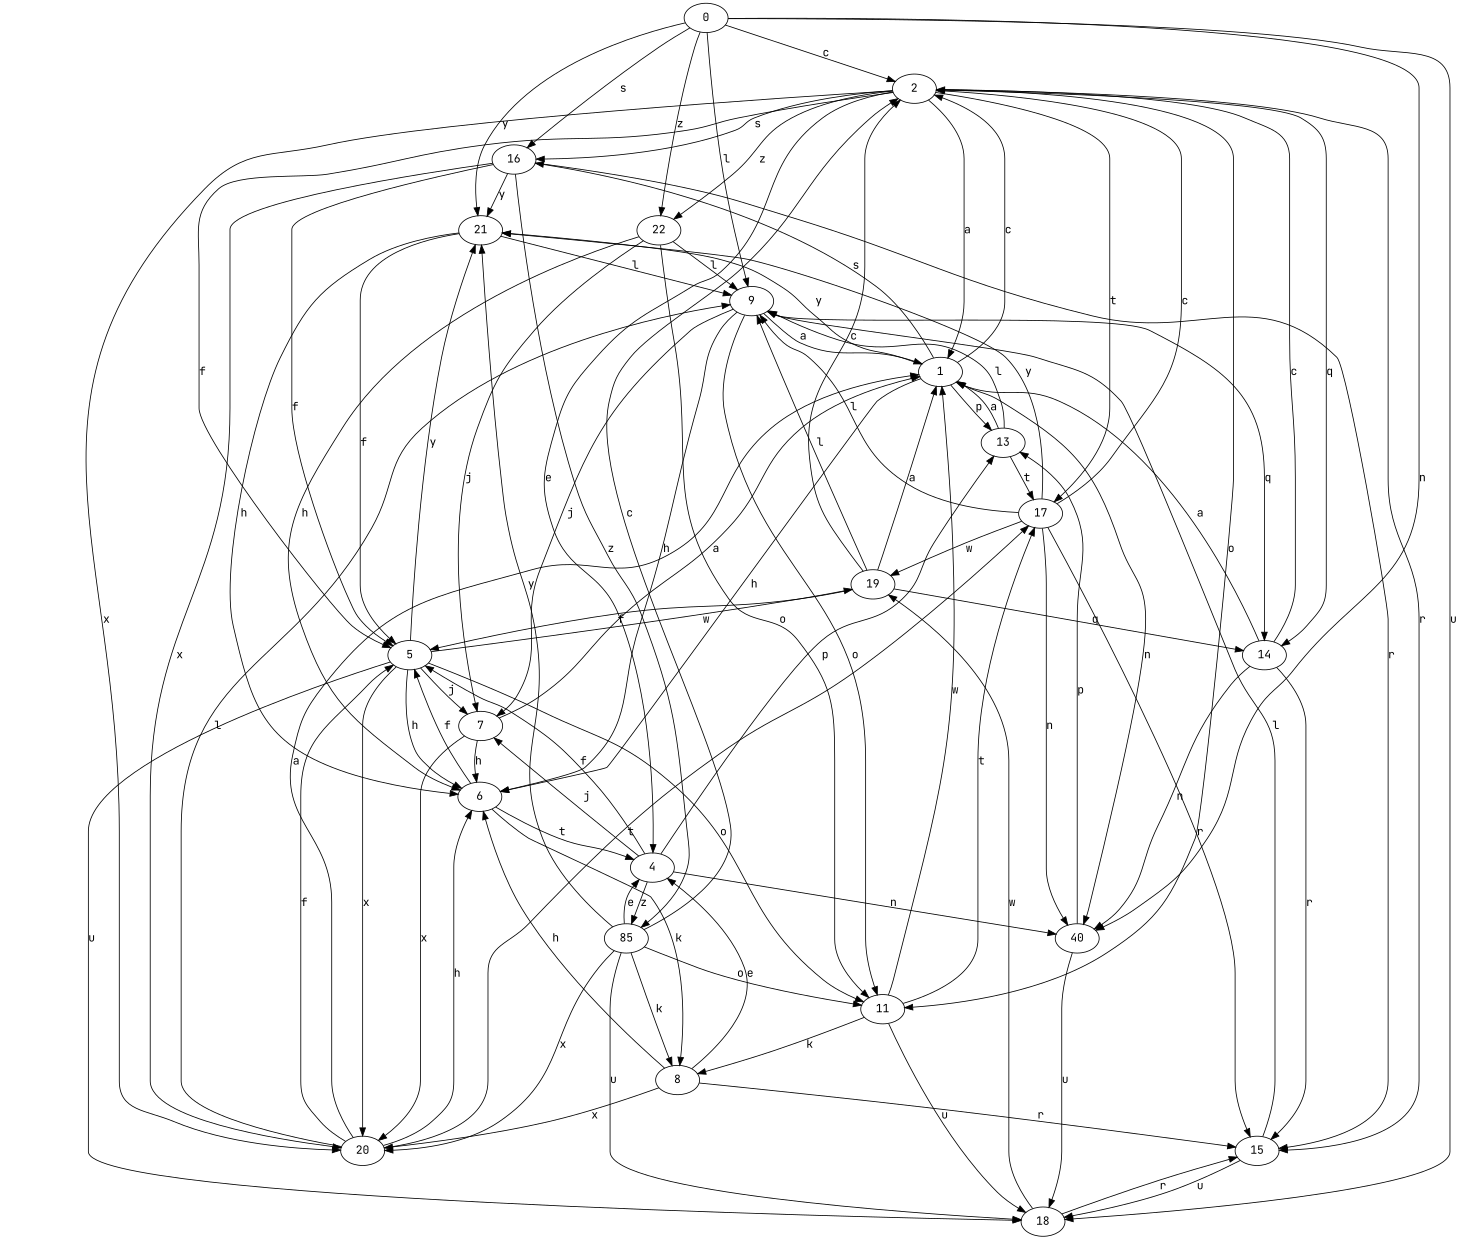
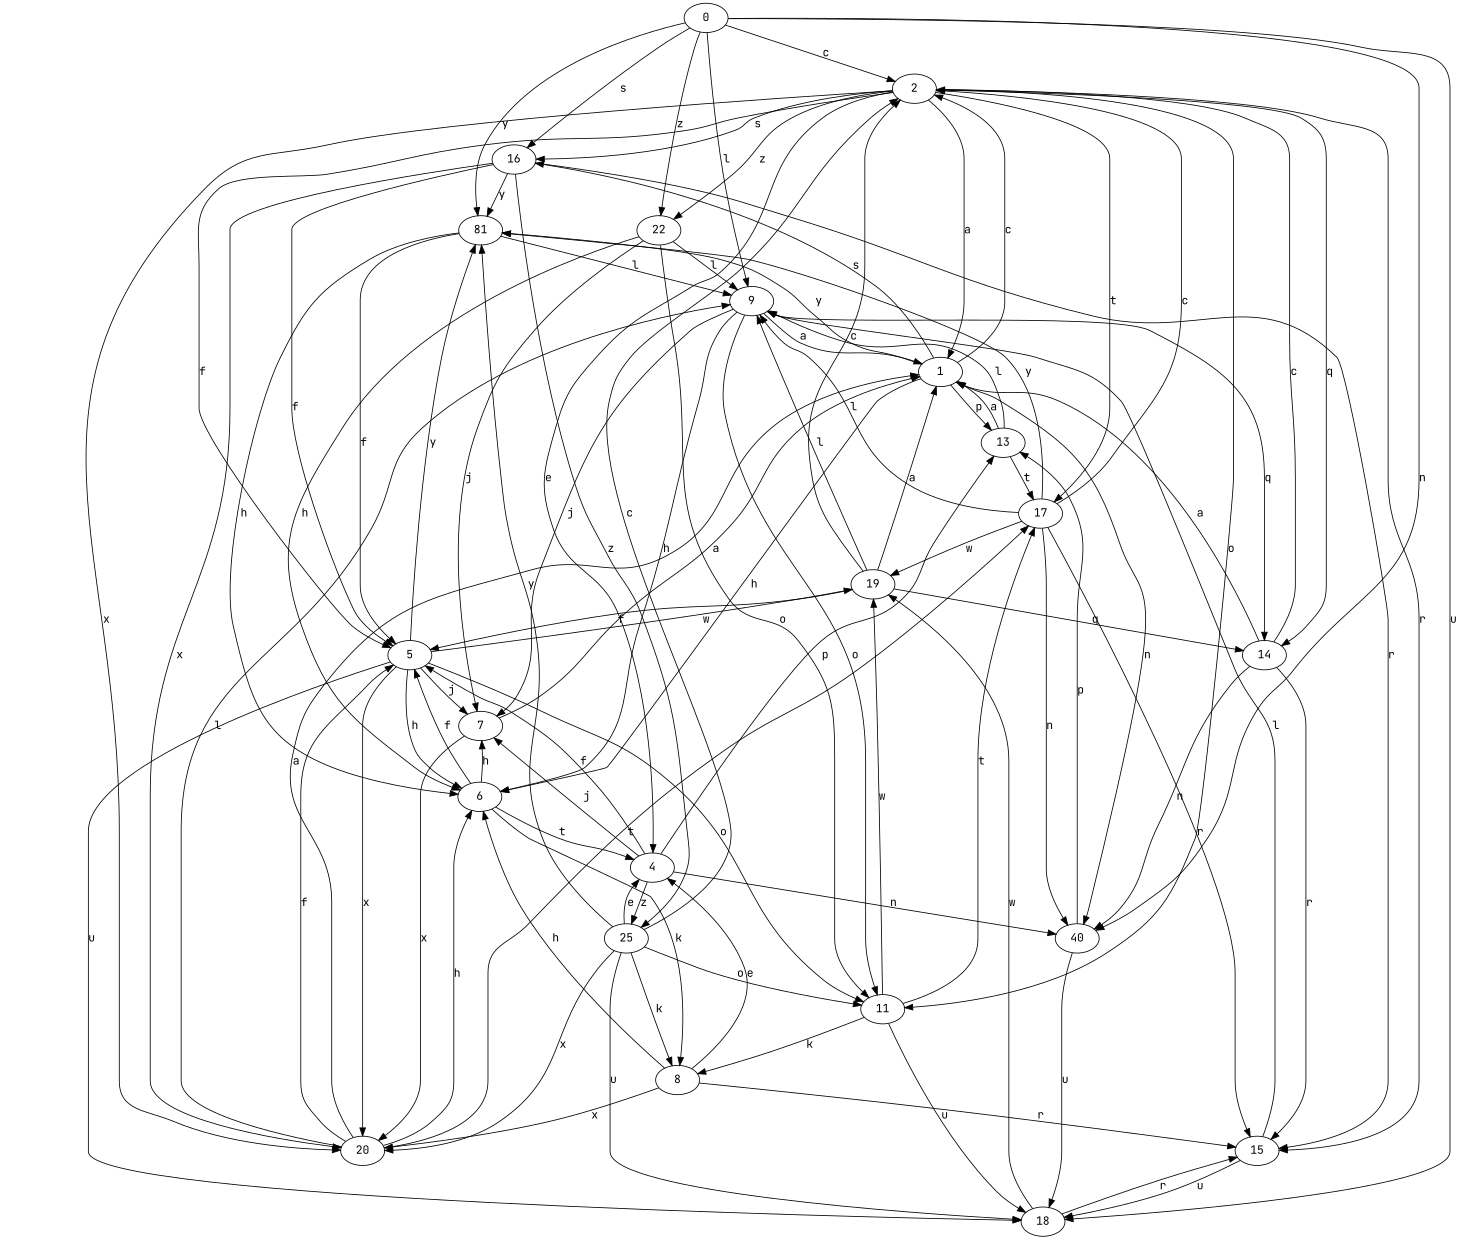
  strict digraph {
    fontname="JetBrains Mono"
    node [fontname="JetBrains Mono"]
    edge [fontname="JetBrains Mono"]
    0
    2
    9
    n4 [label=40]
    16
    18
-   21
+   21 [label=81]
    22
    1
    4
    5
    11
    14
    15
    17
    20
    6
    7
    13
-   25 [label=85]
+   25
    19
    8
    0 -> 2 [label=c]
    0 -> 9 [label=l]
    0 -> n4 [label=n]
    0 -> 16 [label=s]
    0 -> 18 [label=u]
    0 -> 21 [label=y]
    0 -> 22 [label=z]
    2 -> 16 [label=s]
    2 -> 22 [label=z]
    2 -> 1 [label=a]
    2 -> 4 [label=e]
    2 -> 5 [label=f]
    2 -> 11 [label=o]
    2 -> 14 [label=q]
    2 -> 15 [label=r]
    2 -> 17 [label=t]
    2 -> 20 [label=x]
    9 -> 1 [label=a]
    9 -> 11 [label=o]
    9 -> 14 [label=q]
    9 -> 6 [label=h]
    9 -> 7 [label=j]
    n4 -> 18 [label=u]
    n4 -> 13 [label=p]
    16 -> 21 [label=y]
    16 -> 5 [label=f]
    16 -> 15 [label=r]
    16 -> 20 [label=x]
    16 -> 25 [label=z]
    18 -> 15 [label=r]
    18 -> 19 [label=w]
    21 -> 9 [label=l]
    21 -> 5 [label=f]
    21 -> 6 [label=h]
    22 -> 9 [label=l]
    22 -> 11 [label=o]
    22 -> 6 [label=h]
    22 -> 7 [label=j]
    1 -> 2 [label=c]
    1 -> n4 [label=n]
    1 -> 16 [label=s]
    1 -> 21 [label=y]
    1 -> 6 [label=h]
    1 -> 13 [label=p]
    4 -> n4 [label=n]
    4 -> 5 [label=f]
    4 -> 7 [label=j]
    4 -> 13 [label=p]
    4 -> 25 [label=z]
    5 -> 18 [label=u]
    5 -> 21 [label=y]
    5 -> 11 [label=o]
    5 -> 20 [label=x]
    5 -> 6 [label=h]
    5 -> 7 [label=j]
    5 -> 19 [label=w]
    11 -> 18 [label=u]
    11 -> 17 [label=t]
-   11 -> 1 [label=w]
+   11 -> 19 [label=w]
    11 -> 8 [label=k]
    14 -> 2 [label=c]
    14 -> n4 [label=n]
    14 -> 1 [label=a]
    14 -> 15 [label=r]
    15 -> 9 [label=l]
    15 -> 18 [label=u]
    17 -> 2 [label=c]
    17 -> 9 [label=l]
    17 -> n4 [label=n]
    17 -> 21 [label=y]
    17 -> 15 [label=r]
    17 -> 19 [label=w]
    20 -> 9 [label=l]
    20 -> 1 [label=a]
    20 -> 5 [label=f]
    20 -> 17 [label=t]
    20 -> 6 [label=h]
    6 -> 4 [label=t]
    6 -> 5 [label=f]
    6 -> 8 [label=k]
    7 -> 1 [label=a]
    7 -> 20 [label=x]
-   7 -> 6 [label=h]
+   6 -> 7 [label=h]
    13 -> 9 [label=l]
    13 -> 1 [label=a]
    13 -> 17 [label=t]
    25 -> 2 [label=c]
    25 -> 18 [label=u]
    25 -> 21 [label=y]
    25 -> 4 [label=e]
    25 -> 11 [label=o]
    25 -> 20 [label=x]
    25 -> 8 [label=k]
    19 -> 2 [label=c]
    19 -> 9 [label=l]
    19 -> 1 [label=a]
    19 -> 5 [label=f]
    19 -> 14 [label=q]
    8 -> 4 [label=e]
    8 -> 15 [label=r]
    8 -> 20 [label=x]
    8 -> 6 [label=h]
  }
